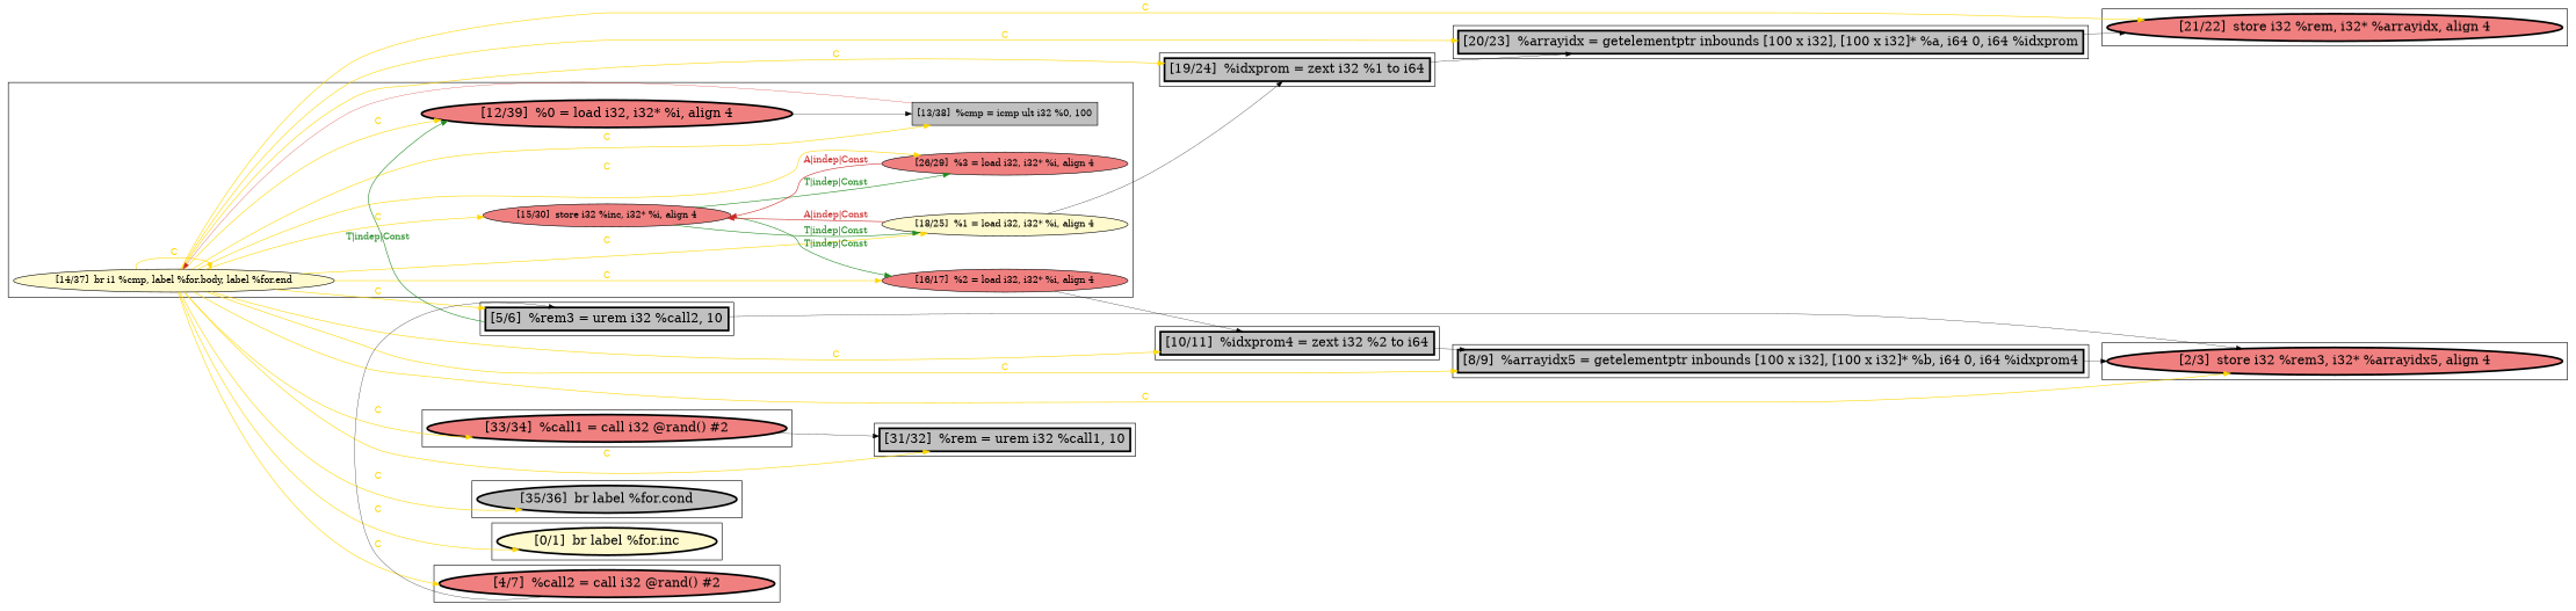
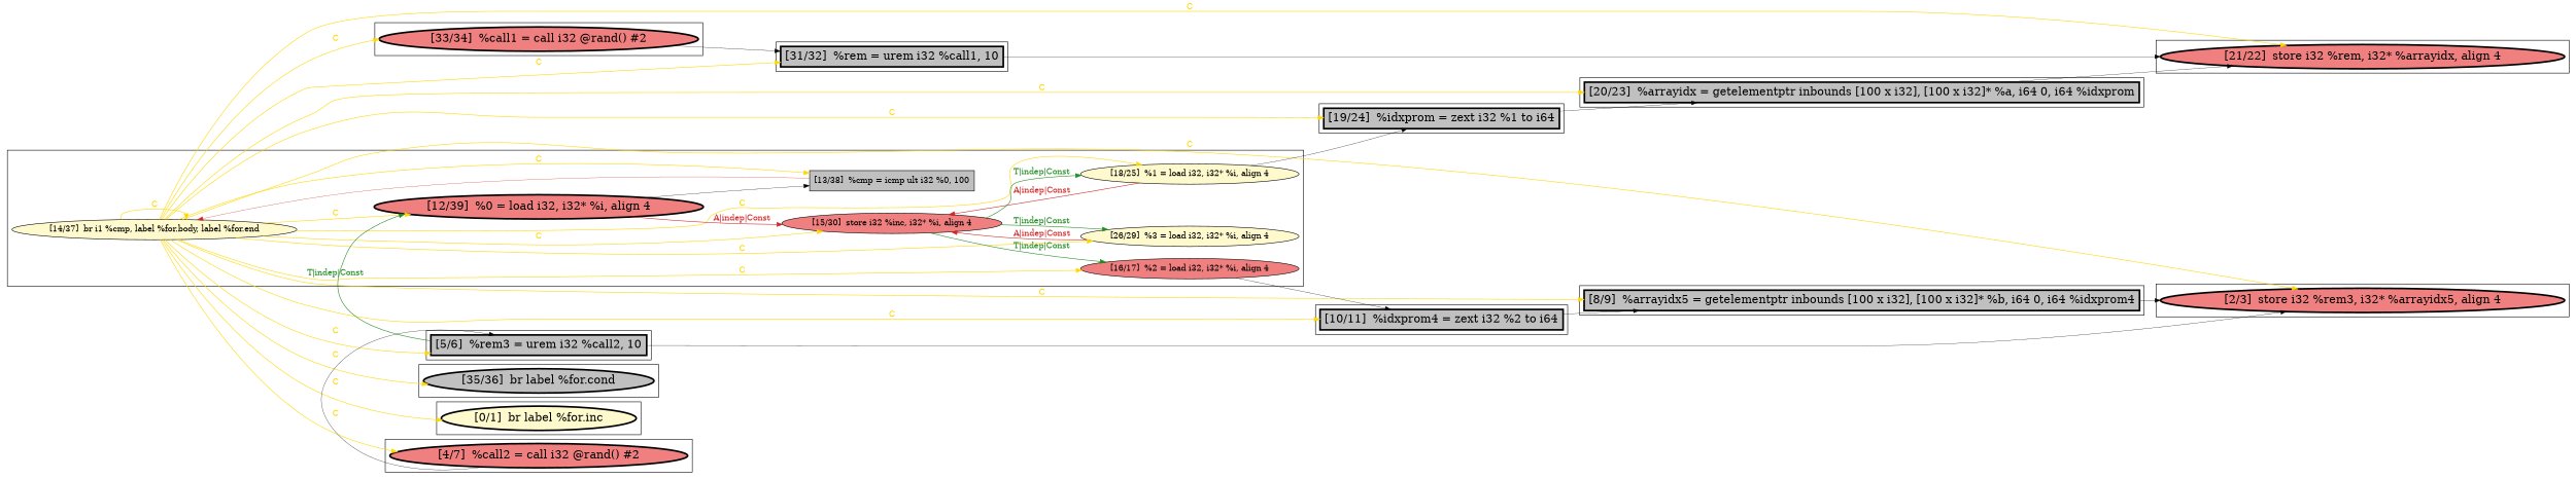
  digraph {
    rankdir=LR
    node [fillcolor=grey fontsize=20 penwidth=3.0 shape=ellipse style=filled]
    edge [color=gold fontcolor=gold penwidth=1.0 style=solid]
    n1 [label="[19/24]  %idxprom = zext i32 %1 to i64" shape=rectangle]
    n2 [fillcolor=lightcoral label="[33/34]  %call1 = call i32 @rand() #2"]
    n3 [fillcolor=lemonchiffon label="[14/37]  br i1 %cmp, label %for.body, label %for.end" fontsize="" penwidth=""]
    n4 [label="[13/38]  %cmp = icmp ult i32 %0, 100" shape=rectangle fontsize="" penwidth=""]
    n5 [fillcolor=lightcoral label="[15/30]  store i32 %inc, i32* %i, align 4" fontsize="" penwidth=""]
-   n6 [fillcolor=lightcoral label="[26/29]  %3 = load i32, i32* %i, align 4" fontsize="" penwidth=""]
+   n6 [fillcolor=lemonchiffon label="[26/29]  %3 = load i32, i32* %i, align 4" fontsize="" penwidth=""]
    n7 [fillcolor=lightcoral label="[16/17]  %2 = load i32, i32* %i, align 4" fontsize="" penwidth=""]
    n8 [fillcolor=lemonchiffon label="[18/25]  %1 = load i32, i32* %i, align 4" fontsize="" penwidth=""]
    n9 [fillcolor=lightcoral label="[12/39]  %0 = load i32, i32* %i, align 4"]
    n10 [label="[10/11]  %idxprom4 = zext i32 %2 to i64" shape=rectangle]
    n11 [label="[31/32]  %rem = urem i32 %call1, 10" shape=rectangle]
    n12 [label="[35/36]  br label %for.cond"]
    n13 [fillcolor=lemonchiffon label="[0/1]  br label %for.inc"]
    n14 [label="[20/23]  %arrayidx = getelementptr inbounds [100 x i32], [100 x i32]* %a, i64 0, i64 %idxprom" shape=rectangle]
    n15 [fillcolor=lightcoral label="[21/22]  store i32 %rem, i32* %arrayidx, align 4"]
    n16 [fillcolor=lightcoral label="[2/3]  store i32 %rem3, i32* %arrayidx5, align 4"]
    n17 [label="[5/6]  %rem3 = urem i32 %call2, 10" shape=rectangle]
    n18 [label="[8/9]  %arrayidx5 = getelementptr inbounds [100 x i32], [100 x i32]* %b, i64 0, i64 %idxprom4" shape=rectangle]
    n19 [fillcolor=lightcoral label="[4/7]  %call2 = call i32 @rand() #2"]
    subgraph cluster_1 {
      n1
    }
    subgraph cluster_2 {
      n2
    }
    subgraph cluster_3 {
      n3
      n4
      n5
      n6
      n7
      n8
      n9
    }
    subgraph cluster_4 {
      n10
    }
    subgraph cluster_5 {
      n11
    }
    subgraph cluster_6 {
      n12
    }
    subgraph cluster_7 {
      n13
    }
    subgraph cluster_8 {
      n14
    }
    subgraph cluster_9 {
      n15
    }
    subgraph cluster_10 {
      n16
    }
    subgraph cluster_11 {
      n17
    }
    subgraph cluster_12 {
      n18
    }
    subgraph cluster_13 {
      n19
    }
    n1 -> n14 [color=black fontcolor=black penwidth=0.5]
    n2 -> n11 [color=black fontcolor=black penwidth=0.5]
    n3 -> n1 [label=C]
    n3 -> n2 [label=C]
    n3 -> n3 [label=C]
    n3 -> n4 [label=C]
    n3 -> n5 [label=C]
    n3 -> n6 [label=C]
    n3 -> n7 [label=C]
    n3 -> n8 [label=C]
    n3 -> n9 [label=C]
    n3 -> n10 [label=C]
    n3 -> n11 [label=C]
    n3 -> n12 [label=C]
    n3 -> n13 [label=C]
    n3 -> n14 [label=C]
    n3 -> n15 [label=C]
    n3 -> n16 [label=C]
    n3 -> n17 [label=C]
    n3 -> n18 [label=C]
    n3 -> n19 [label=C]
    n4 -> n3 [color=firebrick3 fontcolor=black penwidth=0.5]
    n5 -> n6 [color=forestgreen fontcolor=forestgreen label="T|indep|Const"]
    n5 -> n7 [color=forestgreen fontcolor=forestgreen label="T|indep|Const"]
    n5 -> n8 [color=forestgreen fontcolor=forestgreen label="T|indep|Const"]
    n6 -> n5 [color=firebrick3 fontcolor=firebrick3 label="A|indep|Const"]
    n7 -> n10 [color=black fontcolor=black penwidth=0.5]
    n8 -> n1 [color=black fontcolor=black penwidth=0.5]
    n8 -> n5 [color=firebrick3 fontcolor=firebrick3 label="A|indep|Const"]
    n9 -> n4 [color=black fontcolor=black penwidth=0.5]
+   n9 -> n5 [color=firebrick3 fontcolor=firebrick3 label="A|indep|Const"]
    n10 -> n18 [color=black fontcolor=black penwidth=0.5]
+   n11 -> n15 [color=black fontcolor=black penwidth=0.5]
    n14 -> n15 [color=black fontcolor=black penwidth=0.5]
    n17 -> n9 [color=forestgreen fontcolor=forestgreen label="T|indep|Const"]
    n17 -> n16 [color=black fontcolor=black penwidth=0.5]
    n18 -> n16 [color=black fontcolor=black penwidth=0.5]
    n19 -> n17 [color=black fontcolor=black penwidth=0.5]
  }
